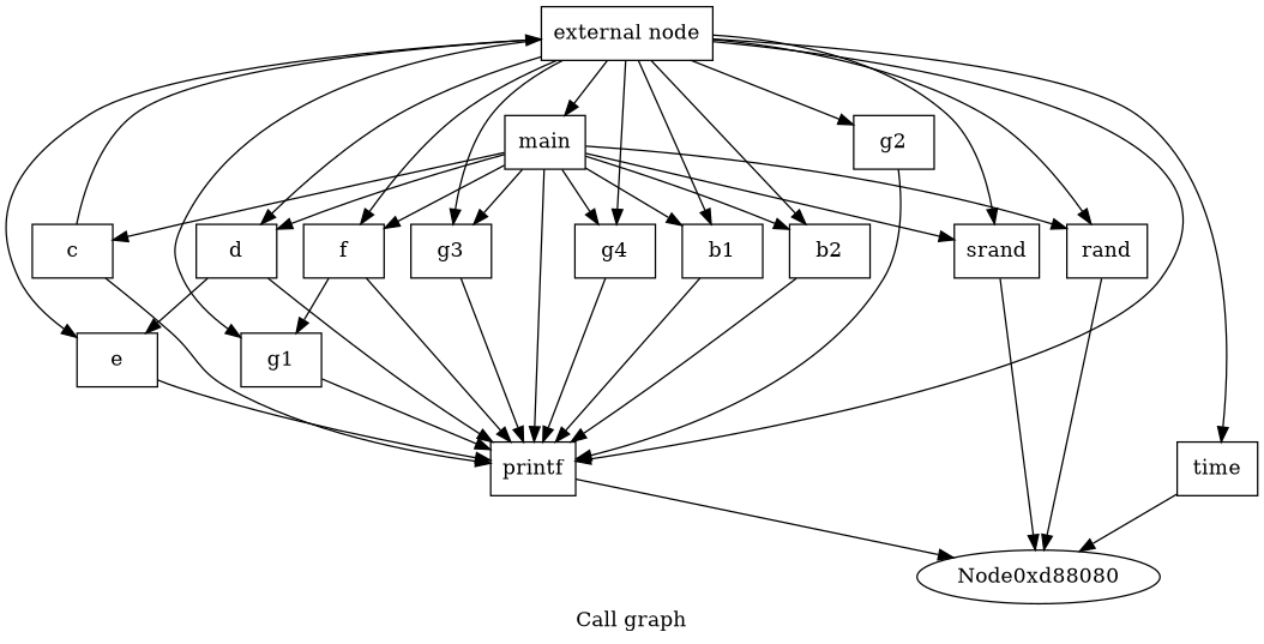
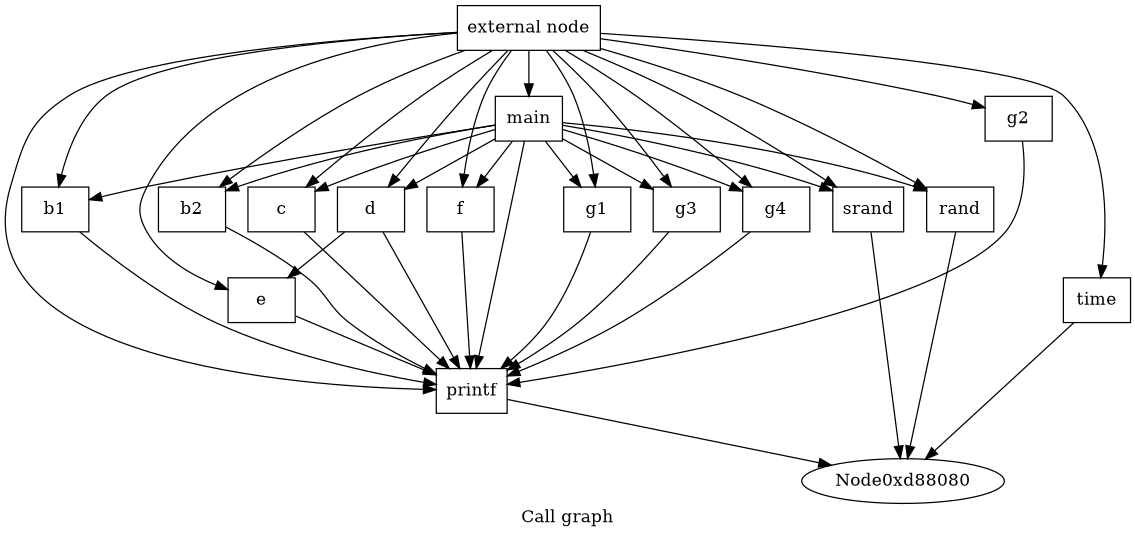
  digraph {
    fontname="DejaVu Serif"
    label="Call graph"
    node [fontname="DejaVu Serif" shape=record]
    edge [fontname="DejaVu Serif"]
    n1 [label="{external node}"]
    n2 [label="{b1}"]
    n3 [label="{printf}"]
    n4 [label="{b2}"]
    n5 [label="{c}"]
    n6 [label="{e}"]
    n7 [label="{d}"]
    n8 [label="{f}"]
    n9 [label="{g1}"]
    n10 [label="{g2}"]
    n11 [label="{g3}"]
    n12 [label="{g4}"]
    n13 [label="{main}"]
    n14 [label="{srand}"]
    n15 [label="{time}"]
    n16 [label="{rand}"]
    Node0xd88080 [shape=""]
    n1 -> n2
    n1 -> n3
    n1 -> n4
-   n5 -> n1
+   n1 -> n5
    n1 -> n6
    n1 -> n7
    n1 -> n8
    n1 -> n9
    n1 -> n10
    n1 -> n11
    n1 -> n12
    n1 -> n13
    n1 -> n14
    n1 -> n15
    n1 -> n16
    n2 -> n3
    n3 -> Node0xd88080
    n4 -> n3
    n5 -> n3
    n6 -> n3
    n7 -> n3
    n7 -> n6
    n8 -> n3
    n9 -> n3
    n10 -> n3
    n11 -> n3
    n12 -> n3
    n13 -> n2
    n13 -> n3
    n13 -> n4
    n13 -> n5
    n13 -> n7
    n13 -> n8
-   n8 -> n9
+   n13 -> n9
    n13 -> n11
    n13 -> n12
    n13 -> n14
    n13 -> n16
    n14 -> Node0xd88080
    n15 -> Node0xd88080
    n16 -> Node0xd88080
  }
